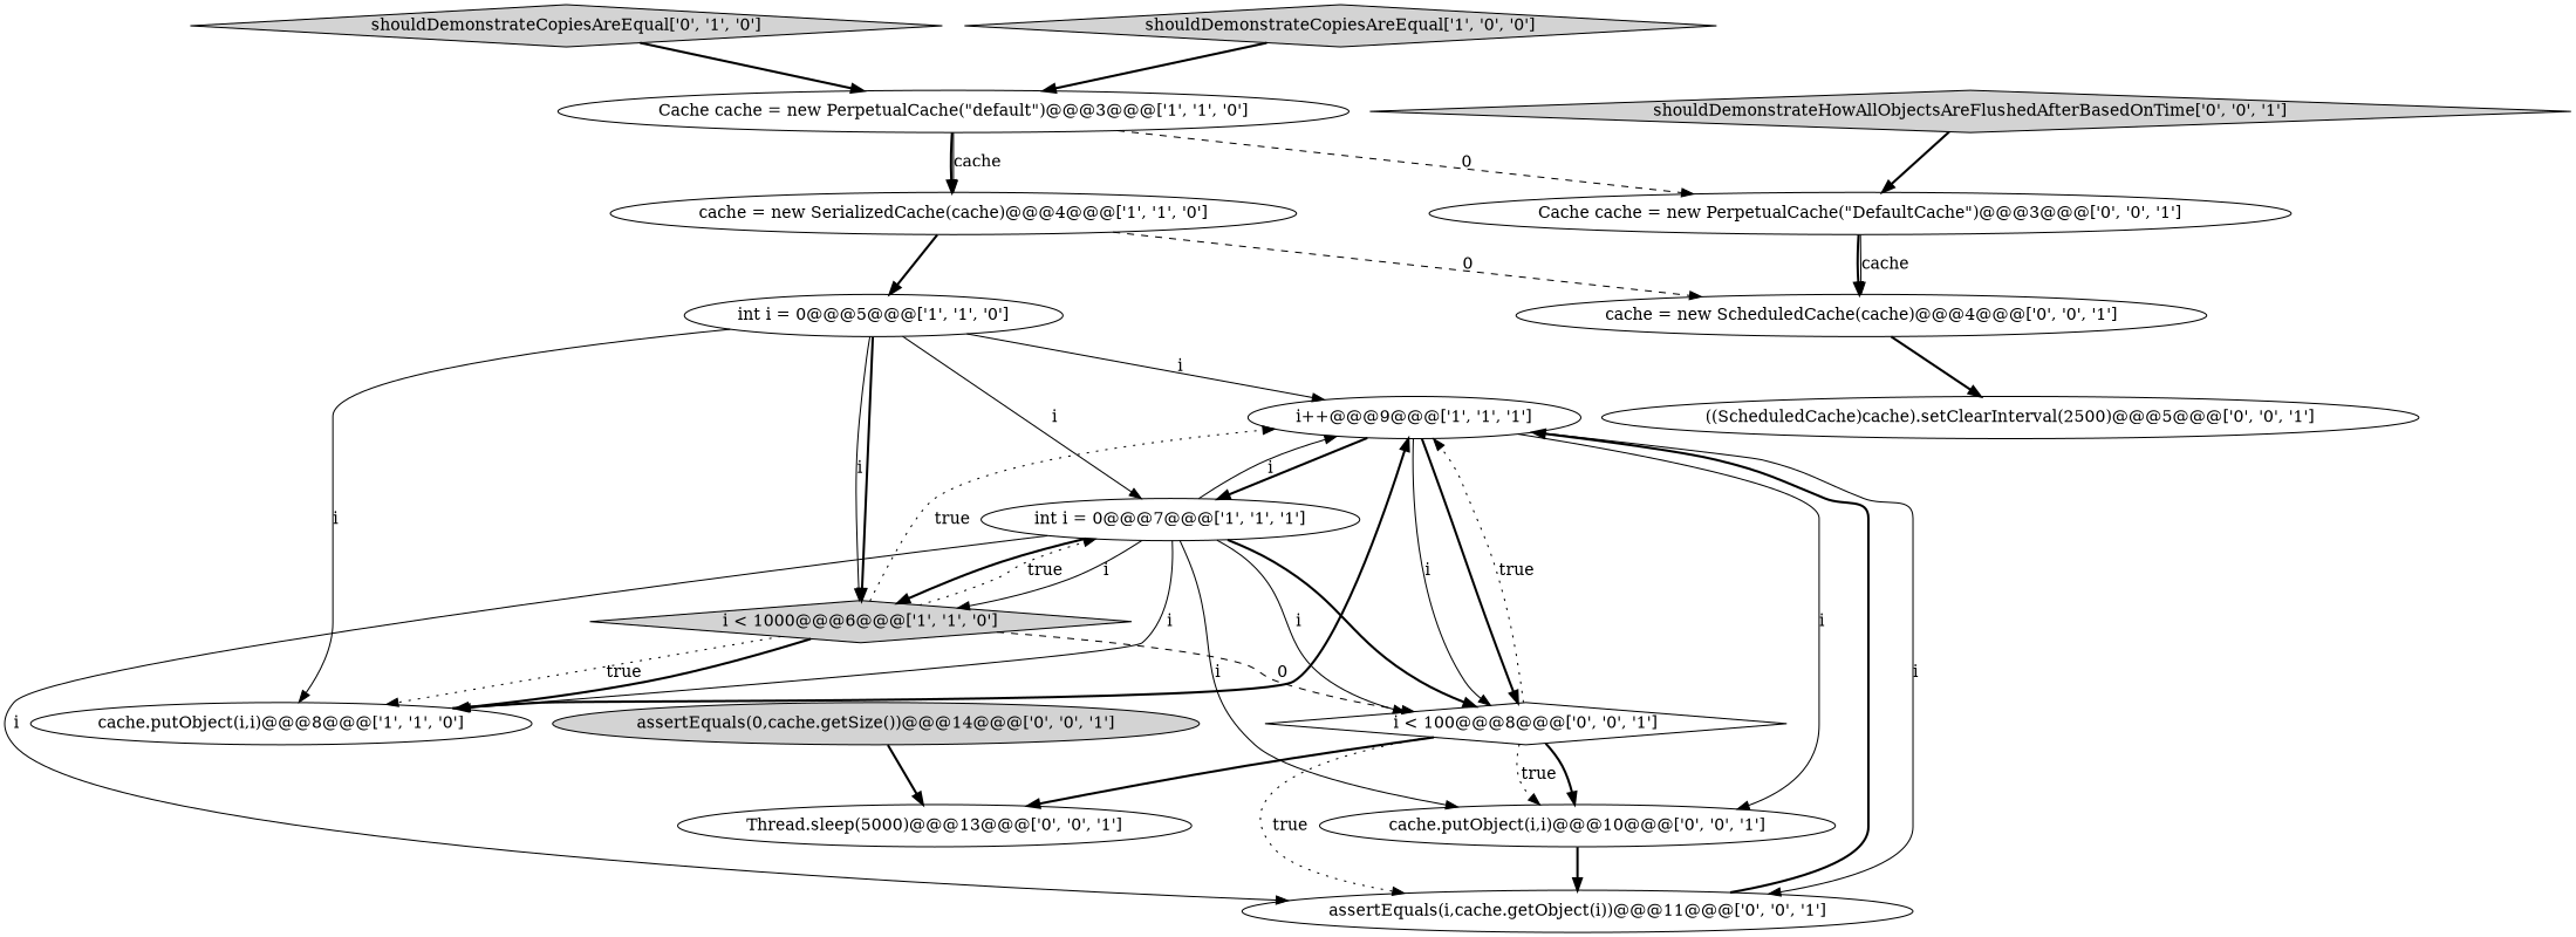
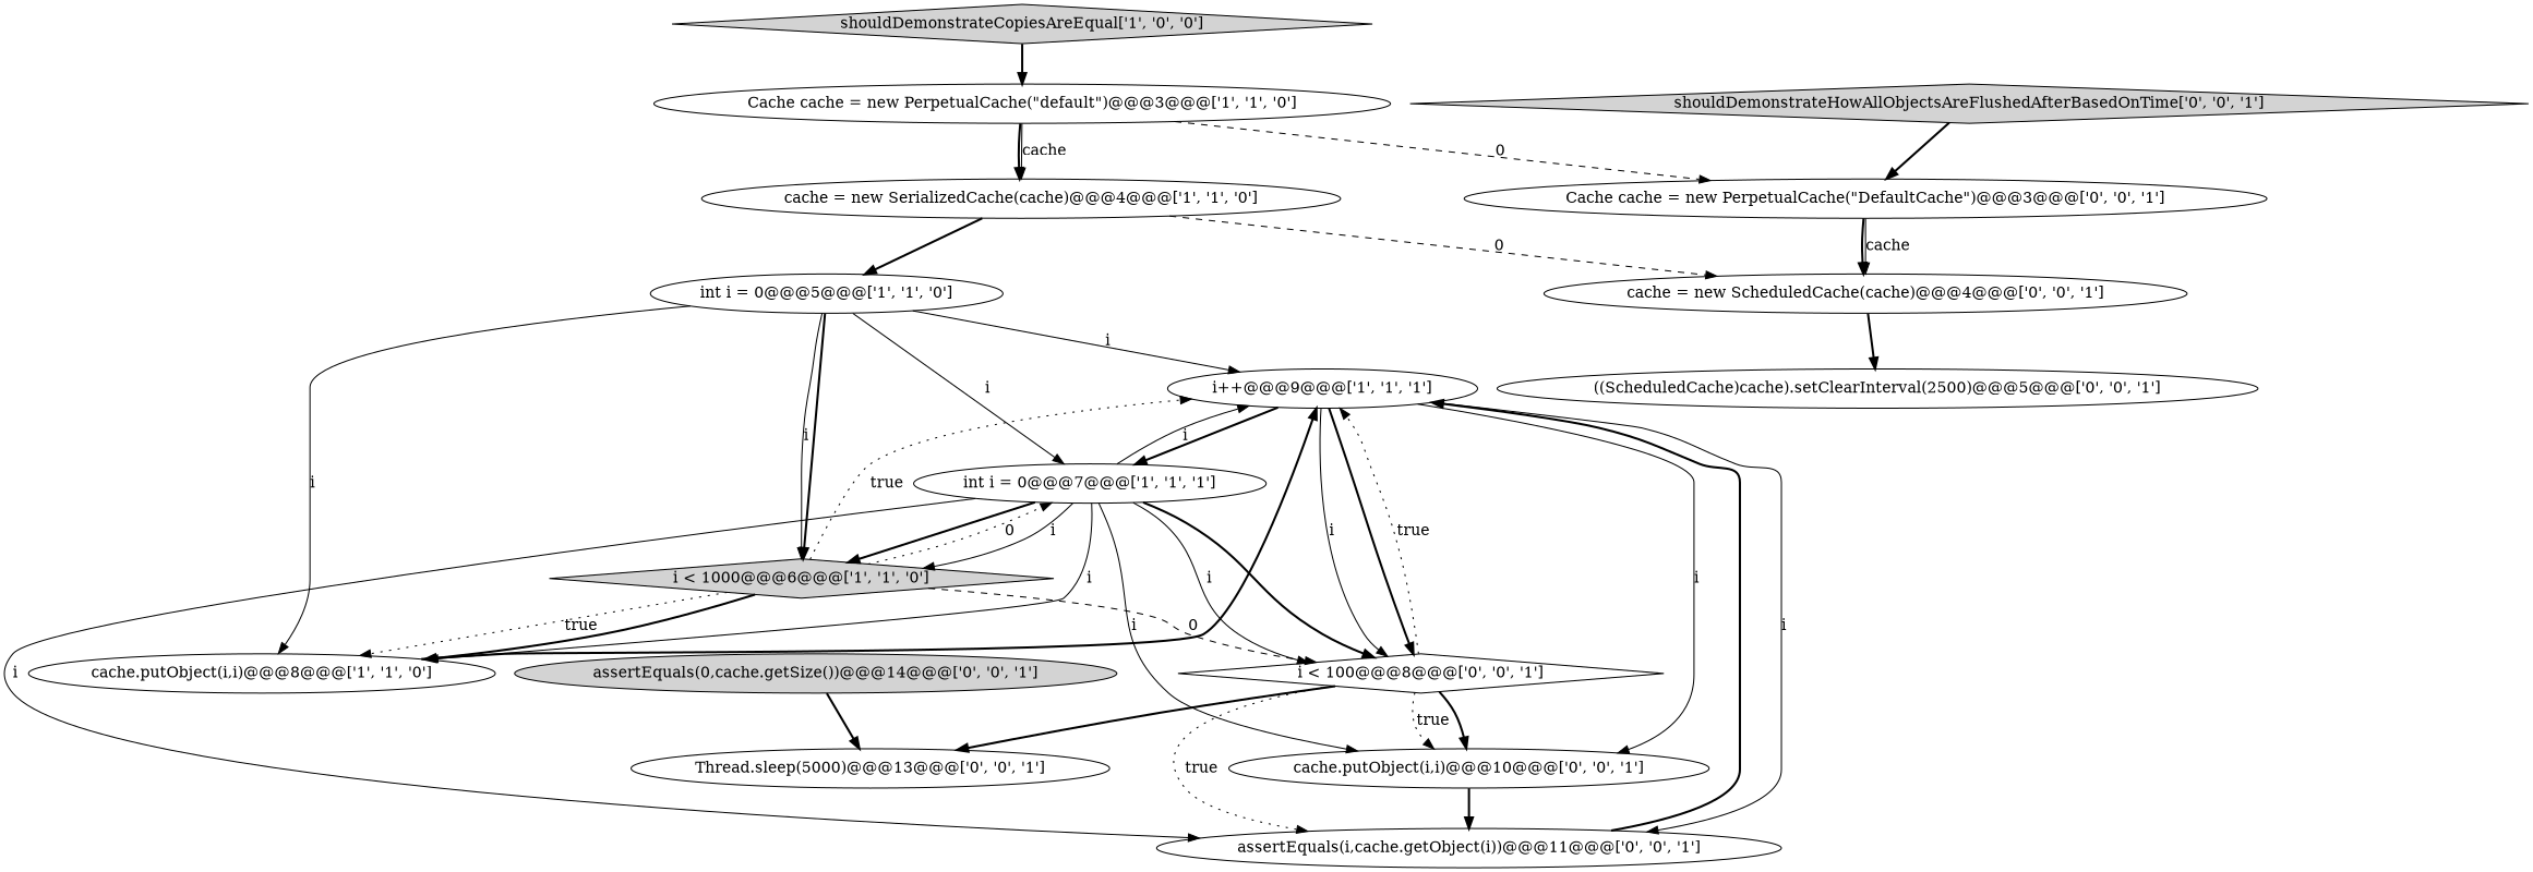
  digraph {
    node [fillcolor=white shape=ellipse style=filled]
    edge [style=bold]
    n1 [label="Cache cache = new PerpetualCache(\"DefaultCache\")@@@3@@@['0', '0', '1']"]
    n2 [label="cache = new ScheduledCache(cache)@@@4@@@['0', '0', '1']"]
    n3 [label="((ScheduledCache)cache).setClearInterval(2500)@@@5@@@['0', '0', '1']"]
-   n4 [fillcolor=lightgray label="shouldDemonstrateCopiesAreEqual['0', '1', '0']" shape=diamond]
    n5 [label="Cache cache = new PerpetualCache(\"default\")@@@3@@@['1', '1', '0']"]
    n6 [label="cache = new SerializedCache(cache)@@@4@@@['1', '1', '0']"]
    n7 [label="assertEquals(i,cache.getObject(i))@@@11@@@['0', '0', '1']"]
    n8 [label="i++@@@9@@@['1', '1', '1']"]
    n9 [label="i < 100@@@8@@@['0', '0', '1']" shape=diamond]
    n10 [label="int i = 0@@@7@@@['1', '1', '1']"]
    n11 [label="cache.putObject(i,i)@@@10@@@['0', '0', '1']"]
    n12 [fillcolor=lightgray label="i < 1000@@@6@@@['1', '1', '0']" shape=diamond]
    n13 [label="cache.putObject(i,i)@@@8@@@['1', '1', '0']"]
    n14 [label="Thread.sleep(5000)@@@13@@@['0', '0', '1']"]
    n15 [fillcolor=lightgray label="assertEquals(0,cache.getSize())@@@14@@@['0', '0', '1']"]
    n16 [label="int i = 0@@@5@@@['1', '1', '0']"]
    n17 [fillcolor=lightgray label="shouldDemonstrateHowAllObjectsAreFlushedAfterBasedOnTime['0', '0', '1']" shape=diamond]
    n18 [fillcolor=lightgray label="shouldDemonstrateCopiesAreEqual['1', '0', '0']" shape=diamond]
    n1 -> n2
    n1 -> n2 [label=cache style=solid]
    n2 -> n3
-   n4 -> n5
    n5 -> n1 [label=0 style=dashed]
    n5 -> n6
    n5 -> n6 [label=cache style=solid]
    n6 -> n2 [label=0 style=dashed]
    n6 -> n16
    n7 -> n8
    n8 -> n7 [label=i style=solid]
    n8 -> n9 [label=i style=solid]
    n8 -> n9
    n8 -> n10
    n8 -> n11 [label=i style=solid]
    n9 -> n7 [label=true style=dotted]
    n9 -> n8 [label=true style=dotted]
    n9 -> n11
    n9 -> n11 [label=true style=dotted]
    n9 -> n14
    n10 -> n7 [label=i style=solid]
    n10 -> n8 [label=i style=solid]
    n10 -> n9 [label=i style=solid]
    n10 -> n9
    n10 -> n11 [label=i style=solid]
    n10 -> n12 [label=i style=solid]
    n10 -> n12
    n10 -> n13 [label=i style=solid]
    n11 -> n7
    n12 -> n8 [label=true style=dotted]
    n12 -> n9 [label=0 style=dashed]
-   n12 -> n10 [label=true style=dotted]
+   n12 -> n10 [label=0 style=dotted]
    n12 -> n13 [label=true style=dotted]
    n12 -> n13
    n13 -> n8
    n15 -> n14
    n16 -> n8 [label=i style=solid]
    n16 -> n10 [label=i style=solid]
    n16 -> n12
    n16 -> n12 [label=i style=solid]
    n16 -> n13 [label=i style=solid]
    n17 -> n1
    n18 -> n5
  }
